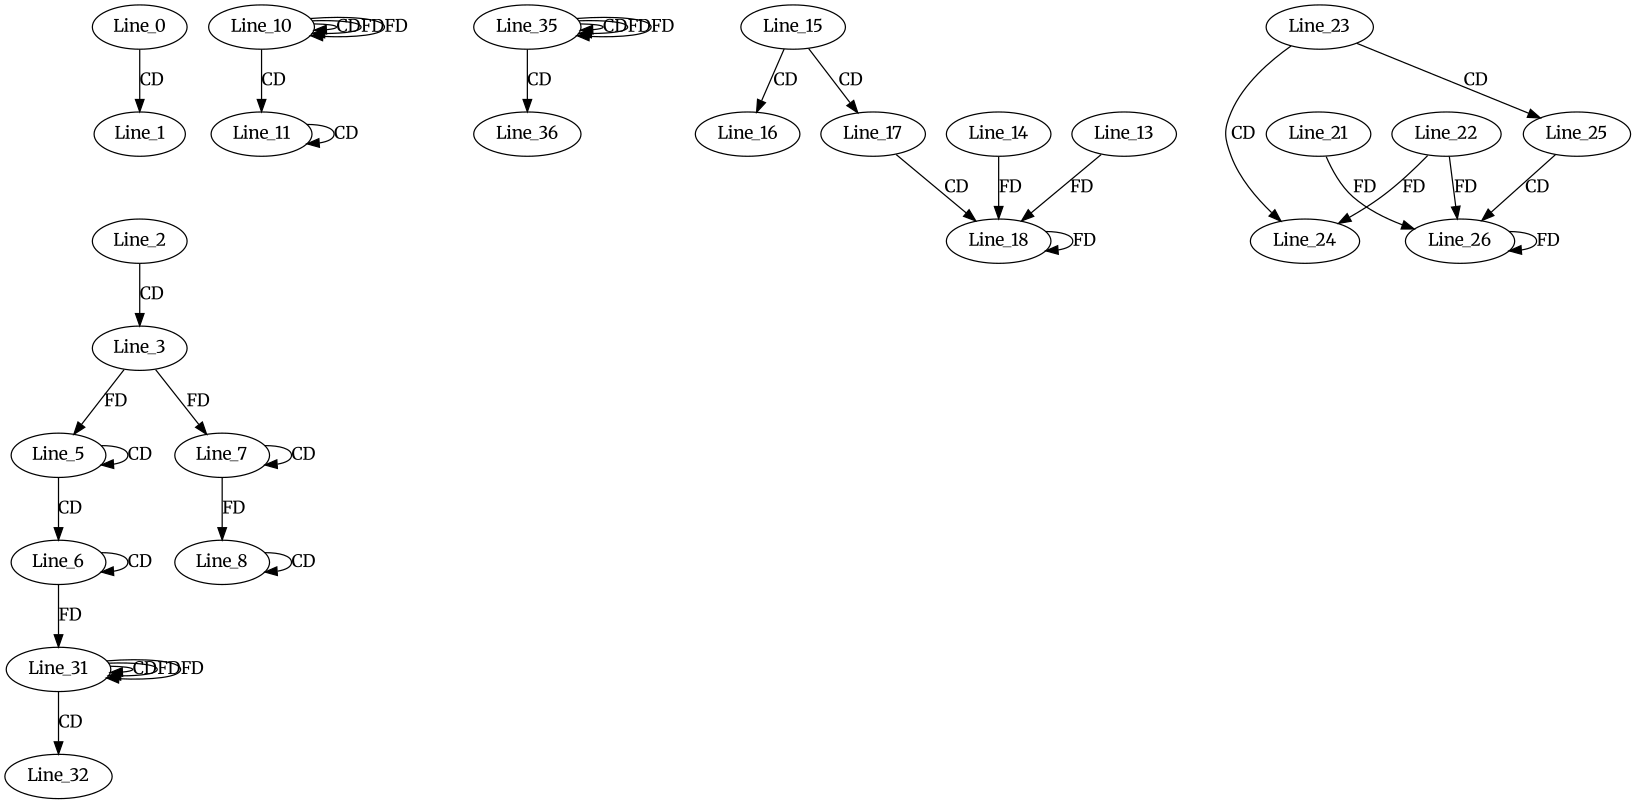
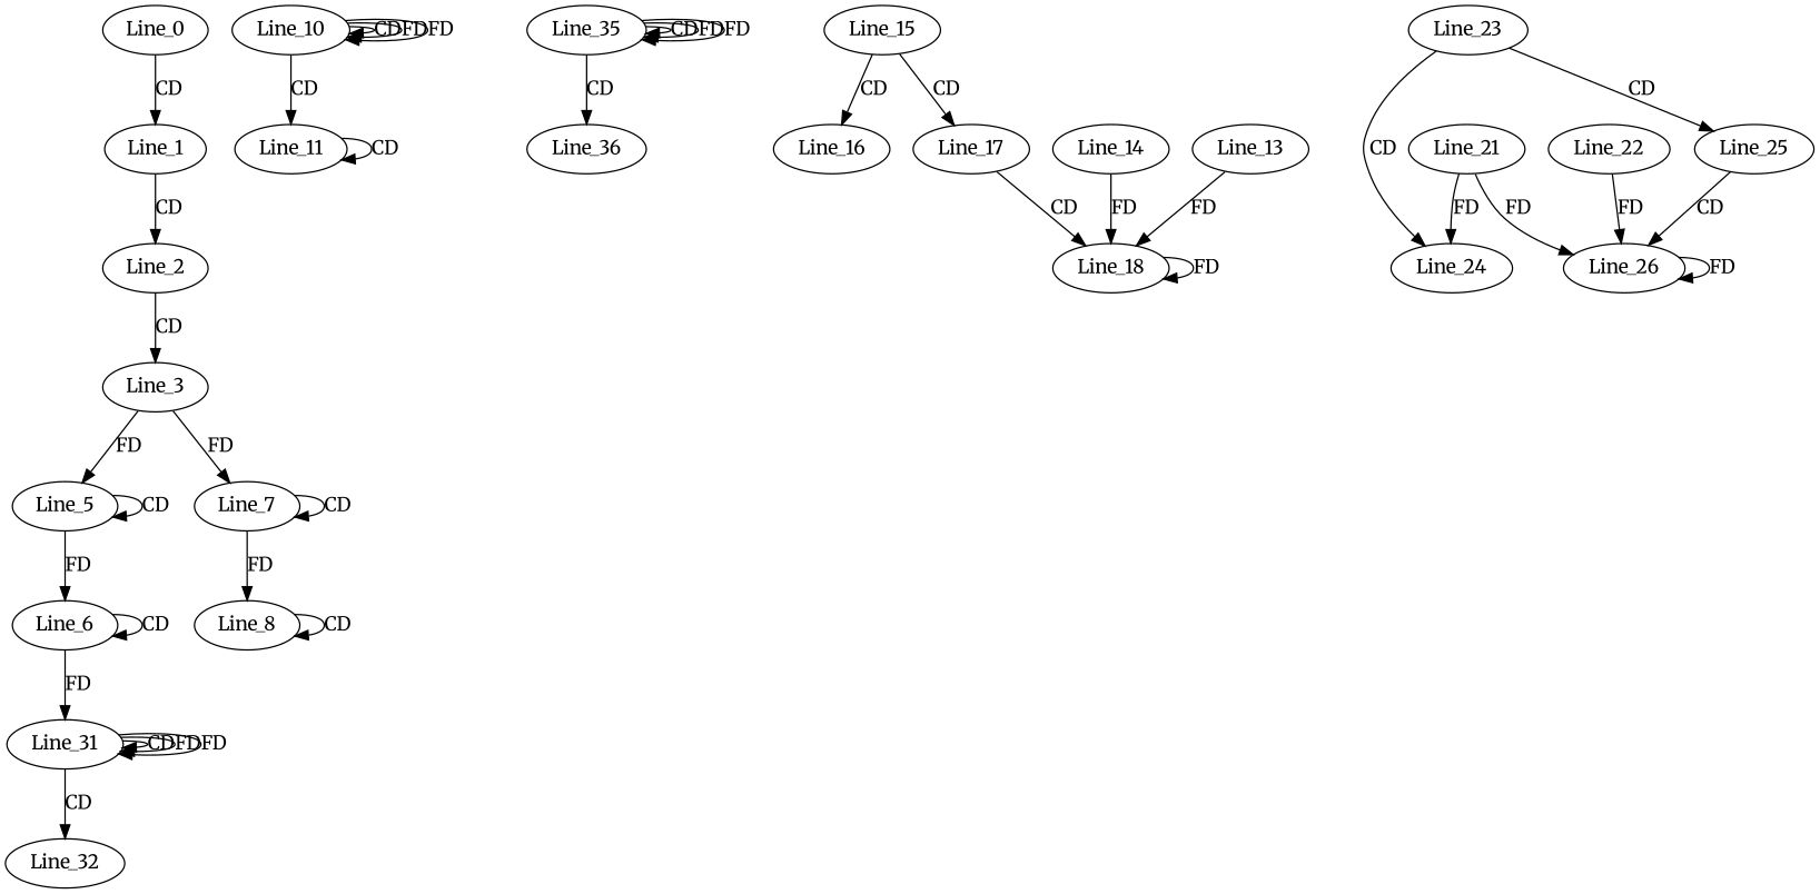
  digraph {
    fontname=Merriweather
    node [fontname=Merriweather]
    edge [fontname=Merriweather]
    Line_0
    Line_1
    Line_2
    Line_3
    Line_5
    Line_7
    Line_6
    Line_8
    Line_31
    Line_10
    Line_11
    Line_32
    Line_35
    Line_36
    Line_15
    Line_16
    Line_17
    Line_18
    Line_14
    Line_13
    Line_23
    Line_24
    Line_25
    Line_26
    Line_22
    Line_21
    Line_0 -> Line_1 [label=CD]
+   Line_1 -> Line_2 [label=CD]
    Line_2 -> Line_3 [label=CD]
    Line_3 -> Line_5 [label=FD]
    Line_3 -> Line_7 [label=FD]
    Line_5 -> Line_5 [label=CD]
-   Line_5 -> Line_6 [label=CD]
+   Line_5 -> Line_6 [label=FD]
    Line_7 -> Line_7 [label=CD]
    Line_7 -> Line_8 [label=FD]
    Line_6 -> Line_6 [label=CD]
    Line_6 -> Line_31 [label=FD]
    Line_8 -> Line_8 [label=CD]
    Line_31 -> Line_31 [label=CD]
    Line_31 -> Line_31 [label=FD]
    Line_31 -> Line_31 [label=FD]
    Line_31 -> Line_32 [label=CD]
    Line_10 -> Line_10 [label=CD]
    Line_10 -> Line_10 [label=FD]
    Line_10 -> Line_10 [label=FD]
    Line_10 -> Line_11 [label=CD]
    Line_11 -> Line_11 [label=CD]
    Line_35 -> Line_35 [label=CD]
    Line_35 -> Line_35 [label=FD]
    Line_35 -> Line_35 [label=FD]
    Line_35 -> Line_36 [label=CD]
    Line_15 -> Line_16 [label=CD]
    Line_15 -> Line_17 [label=CD]
    Line_17 -> Line_18 [label=CD]
    Line_18 -> Line_18 [label=FD]
    Line_14 -> Line_18 [label=FD]
    Line_13 -> Line_18 [label=FD]
    Line_23 -> Line_24 [label=CD]
    Line_23 -> Line_25 [label=CD]
    Line_25 -> Line_26 [label=CD]
    Line_26 -> Line_26 [label=FD]
-   Line_22 -> Line_24 [label=FD]
+   Line_21 -> Line_24 [label=FD]
    Line_22 -> Line_26 [label=FD]
    Line_21 -> Line_26 [label=FD]
  }
